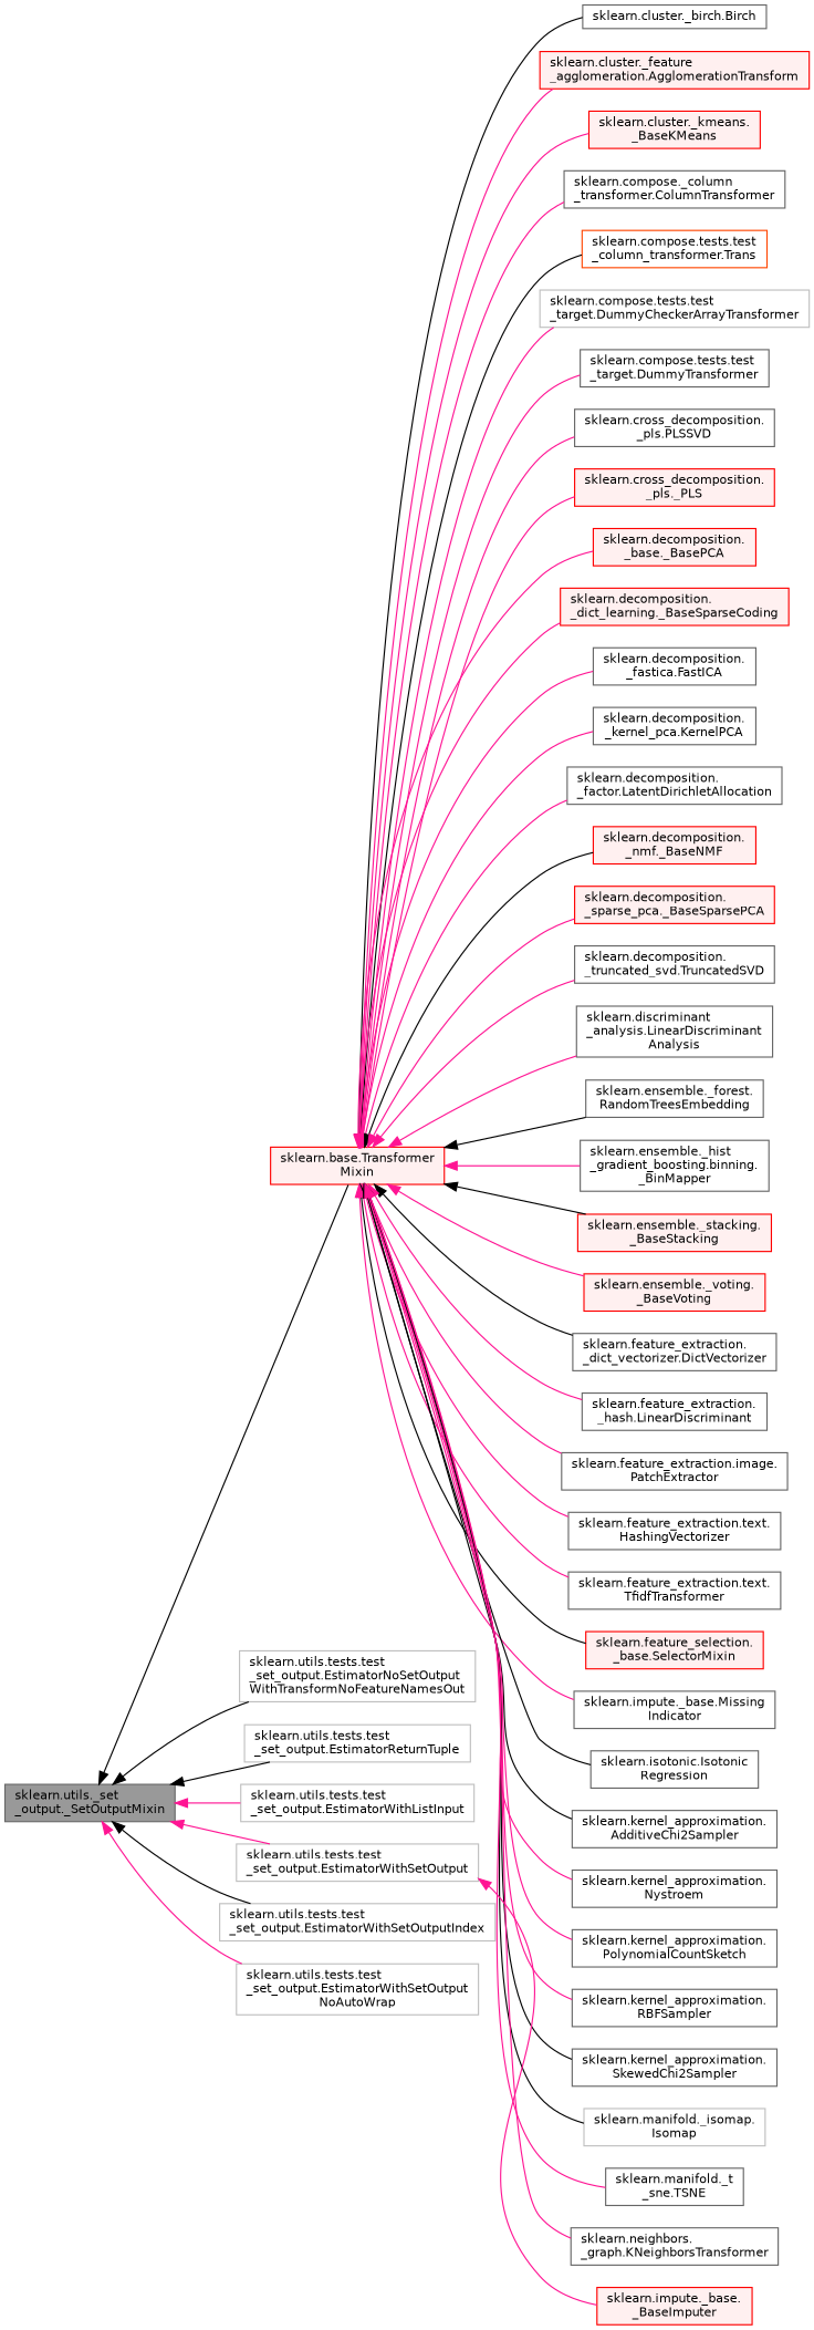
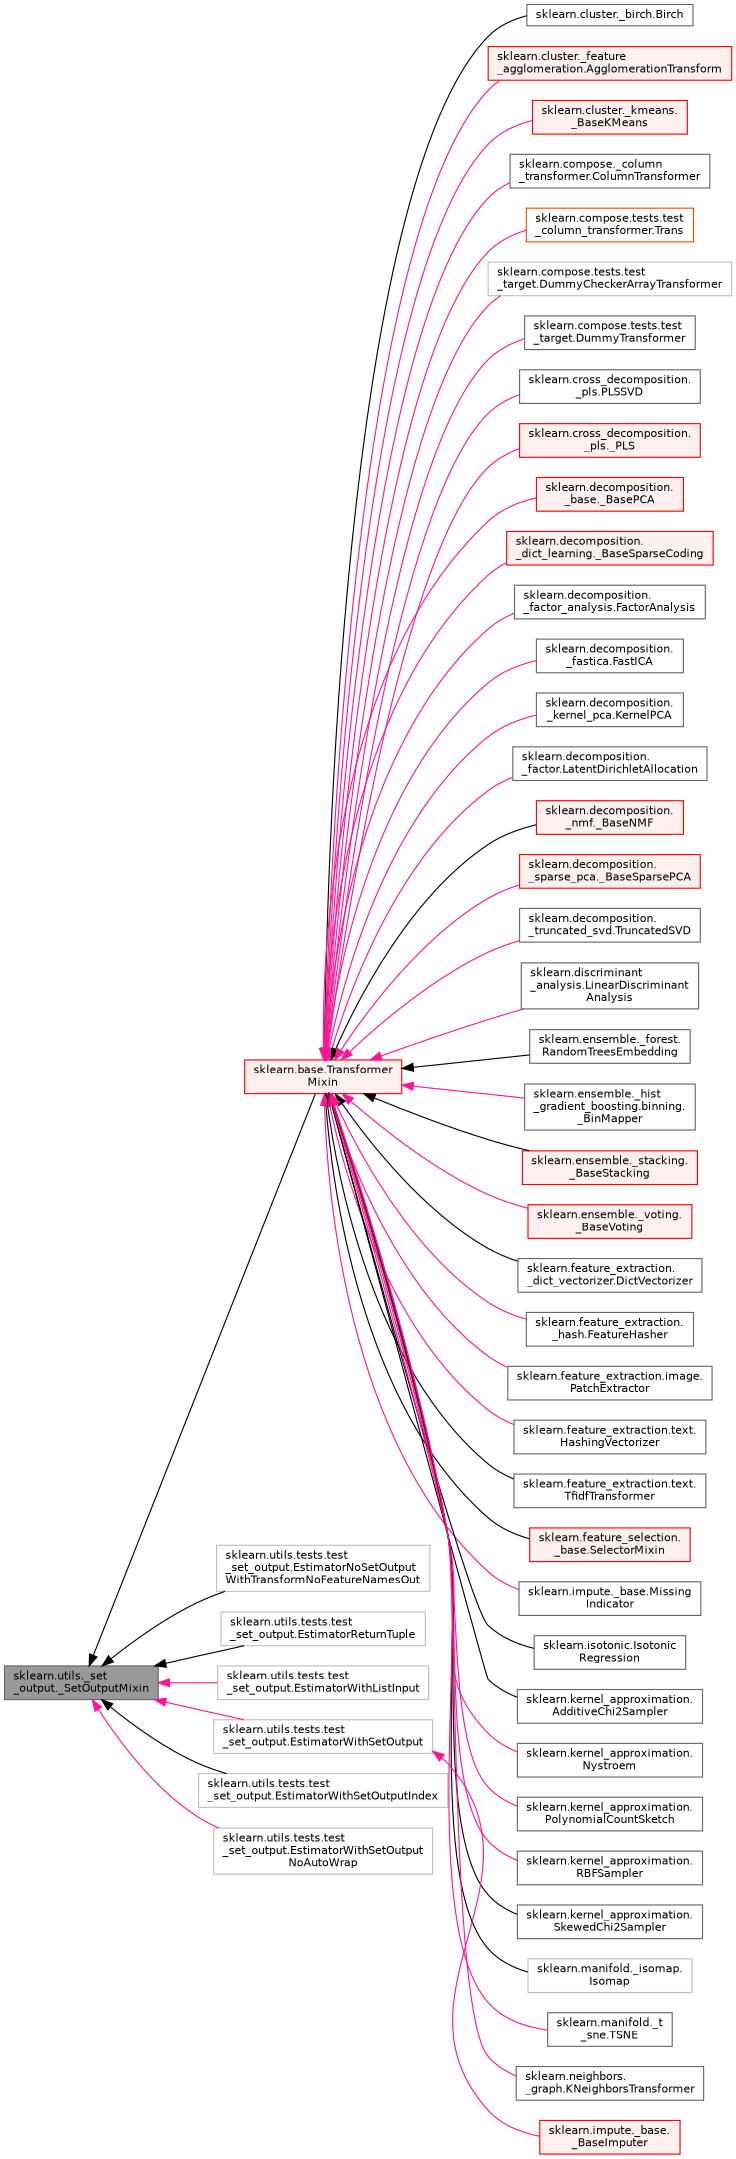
  digraph {
    rankdir=LR
    node [color=gray40 fillcolor=white fontname=Helvetica fontsize=10 shape=box style=filled]
    edge [color=deeppink dir=back fontname=Helvetica fontsize=10 labelfontname=Helvetica labelfontsize=10 style=solid]
    n1 [fillcolor=grey60 fontcolor=black height=0.2 label="sklearn.utils._set\l_output._SetOutputMixin" width=0.4]
    n2 [color=red fillcolor="#FFF0F0" height=0.2 label="sklearn.base.Transformer\lMixin" width=0.4]
    n3 [color=grey75 height=0.2 label="sklearn.utils.tests.test\l_set_output.EstimatorNoSetOutput\lWithTransformNoFeatureNamesOut" width=0.4]
    n4 [color=grey75 height=0.2 label="sklearn.utils.tests.test\l_set_output.EstimatorReturnTuple" width=0.4]
    n5 [color=grey75 height=0.2 label="sklearn.utils.tests.test\l_set_output.EstimatorWithListInput" width=0.4]
    n6 [color=grey75 height=0.2 label="sklearn.utils.tests.test\l_set_output.EstimatorWithSetOutput" width=0.4]
    n7 [color=grey75 height=0.2 label="sklearn.utils.tests.test\l_set_output.EstimatorWithSetOutputIndex" width=0.4]
    n8 [color=grey75 height=0.2 label="sklearn.utils.tests.test\l_set_output.EstimatorWithSetOutput\lNoAutoWrap" width=0.4]
    n9 [height=0.2 label="sklearn.cluster._birch.Birch" width=0.4]
    n10 [color=red fillcolor="#FFF0F0" height=0.2 label="sklearn.cluster._feature\l_agglomeration.AgglomerationTransform" width=0.4]
    n11 [color=red fillcolor="#FFF0F0" height=0.2 label="sklearn.cluster._kmeans.\l_BaseKMeans" width=0.4]
    n12 [height=0.2 label="sklearn.compose._column\l_transformer.ColumnTransformer" width=0.4]
    n13 [color=orangered height=0.2 label="sklearn.compose.tests.test\l_column_transformer.Trans" width=0.4]
    n14 [color=grey75 height=0.2 label="sklearn.compose.tests.test\l_target.DummyCheckerArrayTransformer" width=0.4]
    n15 [height=0.2 label="sklearn.compose.tests.test\l_target.DummyTransformer" width=0.4]
    n16 [height=0.2 label="sklearn.cross_decomposition.\l_pls.PLSSVD" width=0.4]
    n17 [color=red fillcolor="#FFF0F0" height=0.2 label="sklearn.cross_decomposition.\l_pls._PLS" width=0.4]
    n18 [color=red fillcolor="#FFF0F0" height=0.2 label="sklearn.decomposition.\l_base._BasePCA" width=0.4]
    n19 [color=red fillcolor="#FFF0F0" height=0.2 label="sklearn.decomposition.\l_dict_learning._BaseSparseCoding" width=0.4]
+   n20 [height=0.2 label="sklearn.decomposition.\l_factor_analysis.FactorAnalysis" width=0.4]
    n21 [height=0.2 label="sklearn.decomposition.\l_fastica.FastICA" width=0.4]
    n22 [height=0.2 label="sklearn.decomposition.\l_kernel_pca.KernelPCA" width=0.4]
    n23 [height=0.2 label="sklearn.decomposition.\l_factor.LatentDirichletAllocation" width=0.4]
    n24 [color=red fillcolor="#FFF0F0" height=0.2 label="sklearn.decomposition.\l_nmf._BaseNMF" width=0.4]
    n25 [color=red fillcolor="#FFF0F0" height=0.2 label="sklearn.decomposition.\l_sparse_pca._BaseSparsePCA" width=0.4]
    n26 [height=0.2 label="sklearn.decomposition.\l_truncated_svd.TruncatedSVD" width=0.4]
    n27 [height=0.2 label="sklearn.discriminant\l_analysis.LinearDiscriminant\lAnalysis" width=0.4]
    n28 [height=0.2 label="sklearn.ensemble._forest.\lRandomTreesEmbedding" width=0.4]
    n29 [height=0.2 label="sklearn.ensemble._hist\l_gradient_boosting.binning.\l_BinMapper" width=0.4]
    n30 [color=red fillcolor="#FFF0F0" height=0.2 label="sklearn.ensemble._stacking.\l_BaseStacking" width=0.4]
    n31 [color=red fillcolor="#FFF0F0" height=0.2 label="sklearn.ensemble._voting.\l_BaseVoting" width=0.4]
    n32 [height=0.2 label="sklearn.feature_extraction.\l_dict_vectorizer.DictVectorizer" width=0.4]
-   n33 [height=0.2 label="sklearn.feature_extraction.\l_hash.LinearDiscriminant" width=0.4]
+   n33 [height=0.2 label="sklearn.feature_extraction.\l_hash.FeatureHasher" width=0.4]
    n34 [height=0.2 label="sklearn.feature_extraction.image.\lPatchExtractor" width=0.4]
    n35 [height=0.2 label="sklearn.feature_extraction.text.\lHashingVectorizer" width=0.4]
    n36 [height=0.2 label="sklearn.feature_extraction.text.\lTfidfTransformer" width=0.4]
    n37 [color=red fillcolor="#FFF0F0" height=0.2 label="sklearn.feature_selection.\l_base.SelectorMixin" width=0.4]
    n38 [height=0.2 label="sklearn.impute._base.Missing\lIndicator" width=0.4]
    n39 [height=0.2 label="sklearn.isotonic.Isotonic\lRegression" width=0.4]
    n40 [height=0.2 label="sklearn.kernel_approximation.\lAdditiveChi2Sampler" width=0.4]
    n41 [height=0.2 label="sklearn.kernel_approximation.\lNystroem" width=0.4]
    n42 [height=0.2 label="sklearn.kernel_approximation.\lPolynomialCountSketch" width=0.4]
    n43 [height=0.2 label="sklearn.kernel_approximation.\lRBFSampler" width=0.4]
    n44 [height=0.2 label="sklearn.kernel_approximation.\lSkewedChi2Sampler" width=0.4]
    n45 [color=grey75 height=0.2 label="sklearn.manifold._isomap.\lIsomap" width=0.4]
    n46 [height=0.2 label="sklearn.manifold._t\l_sne.TSNE" width=0.4]
    n47 [height=0.2 label="sklearn.neighbors.\l_graph.KNeighborsTransformer" width=0.4]
    n48 [color=red fillcolor="#FFF0F0" height=0.2 label="sklearn.impute._base.\l_BaseImputer" width=0.4]
    n1 -> n2 [color=black]
    n1 -> n3 [color=black]
    n1 -> n4 [color=black]
    n1 -> n5
    n1 -> n6
    n1 -> n7 [color=black]
    n1 -> n8
    n2 -> n9 [color=black]
    n2 -> n10
    n2 -> n11
    n2 -> n12
-   n2 -> n13 [color=black]
+   n2 -> n13
    n2 -> n14
    n2 -> n15
    n2 -> n16
    n2 -> n17
    n2 -> n18
    n2 -> n19
+   n2 -> n20
    n2 -> n21
    n2 -> n22
    n2 -> n23
    n2 -> n24 [color=black]
    n2 -> n25
    n2 -> n26
    n2 -> n27
    n2 -> n28 [color=black]
    n2 -> n29
    n2 -> n30 [color=black]
    n2 -> n31
    n2 -> n32 [color=black]
    n2 -> n33
    n2 -> n34
    n2 -> n35
-   n2 -> n36
+   n2 -> n36 [color=black]
    n2 -> n37 [color=black]
    n2 -> n38
    n2 -> n39 [color=black]
    n2 -> n40 [color=black]
    n2 -> n41
    n2 -> n42
    n2 -> n43
    n2 -> n44 [color=black]
    n2 -> n45 [color=black]
    n2 -> n46
    n2 -> n47
    n6 -> n48
  }
